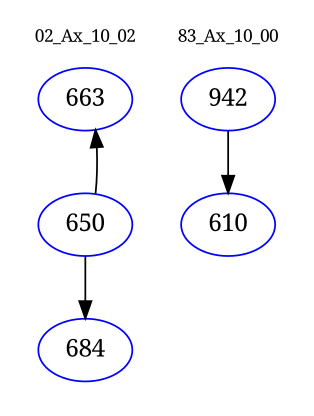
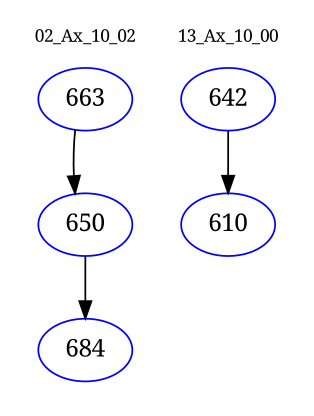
  digraph {
    fontname="Noto Serif"
    node [color=blue fontname="Noto Serif"]
    edge [color=black fontname="Noto Serif"]
    n1 [label=663]
    n2 [label=650]
    n3 [label=684]
-   n4 [label=942]
+   n4 [label=642]
    n5 [label=610]
    subgraph cluster_1 {
      color=white
      fontsize=10
      label="02_Ax_10_02"
      n1
      n2
      n3
    }
    subgraph cluster_2 {
      color=white
      fontsize=10
-     label="83_Ax_10_00"
+     label="13_Ax_10_00"
      n4
      n5
    }
-   n2 -> n1
+   n1 -> n2
    n2 -> n3
    n4 -> n5
  }
